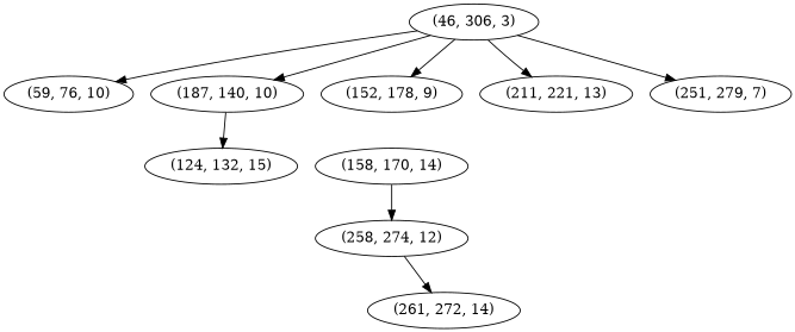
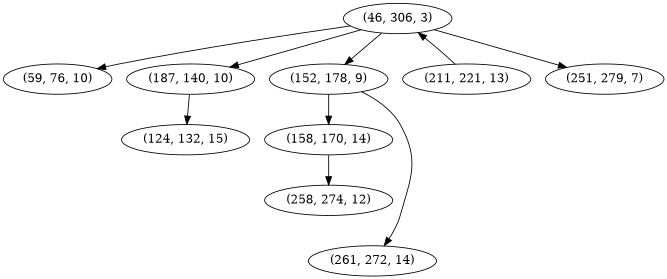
  digraph {
    "(46, 306, 3)"
    "(59, 76, 10)"
    n3 [label="(187, 140, 10)"]
    "(152, 178, 9)"
    "(211, 221, 13)"
    "(251, 279, 7)"
    "(124, 132, 15)"
    "(158, 170, 14)"
    "(258, 274, 12)"
    "(261, 272, 14)"
    "(46, 306, 3)" -> "(59, 76, 10)"
    "(46, 306, 3)" -> n3
    "(46, 306, 3)" -> "(152, 178, 9)"
-   "(46, 306, 3)" -> "(211, 221, 13)"
+   "(211, 221, 13)" -> "(46, 306, 3)"
    "(46, 306, 3)" -> "(251, 279, 7)"
    n3 -> "(124, 132, 15)"
+   "(152, 178, 9)" -> "(158, 170, 14)"
    "(158, 170, 14)" -> "(258, 274, 12)"
-   "(258, 274, 12)" -> "(261, 272, 14)"
+   "(152, 178, 9)" -> "(261, 272, 14)"
  }
